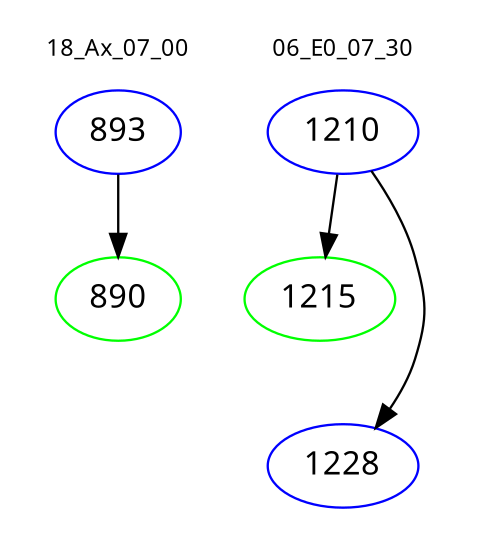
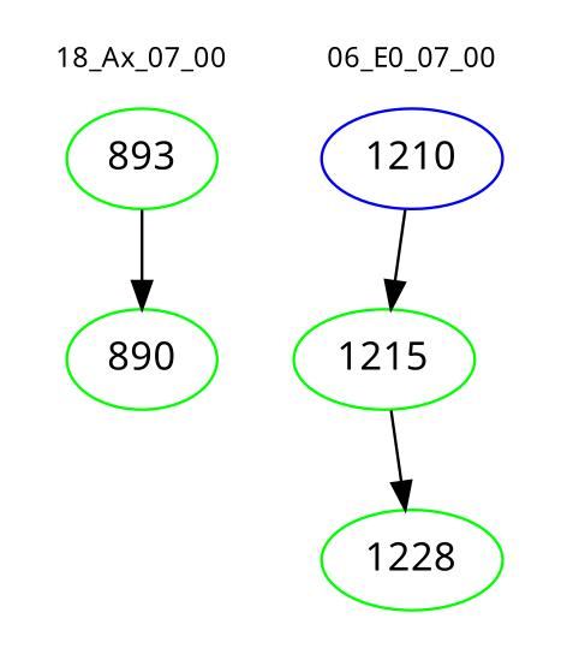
  digraph {
    fontname="Noto Sans"
    node [color=blue fontname="Noto Sans"]
    edge [color=black fontname="Noto Sans"]
-   n1 [label=893]
+   n1 [color=green label=893]
    n2 [color=green label=890]
    n3 [label=1210]
    n4 [color=green label=1215]
-   n5 [label=1228]
+   n5 [color=green label=1228]
    subgraph cluster_1 {
      color=white
      fontsize=10
      label="18_Ax_07_00"
      n1
      n2
    }
    subgraph cluster_2 {
      color=white
      fontsize=10
-     label="06_E0_07_30"
+     label="06_E0_07_00"
      n3
      n4
      n5
    }
    n1 -> n2
    n3 -> n4
-   n3 -> n5
+   n4 -> n5
  }
